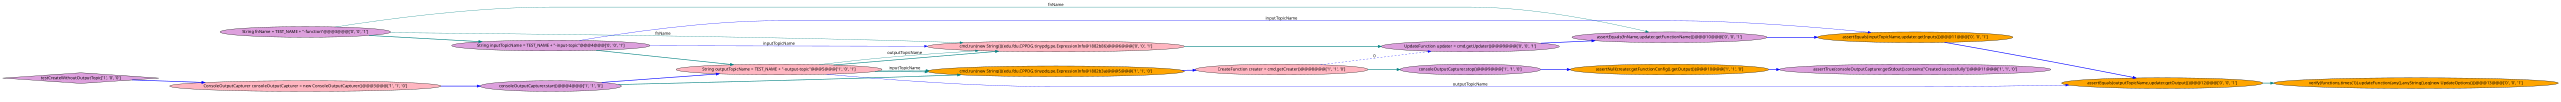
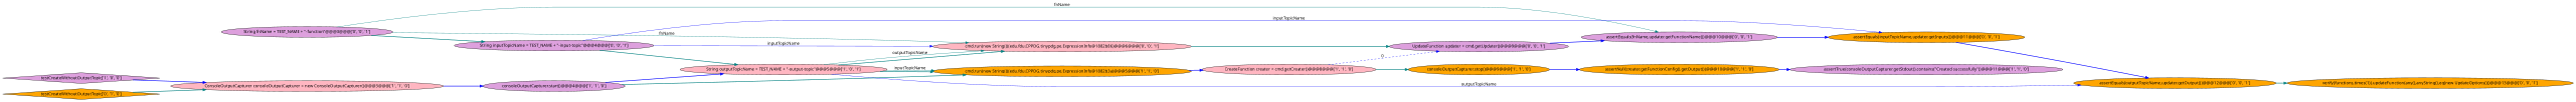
  digraph {
    fontname="Noto Sans"
    rankdir=LR
    node [fillcolor=plum fontname="Noto Sans" shape=ellipse style=filled]
    edge [color=blue fontname="Noto Sans" style=bold]
    n1 [label="UpdateFunction updater = cmd.getUpdater()@@@9@@@['0', '0', '1']"]
    n2 [label="assertEquals(fnName,updater.getFunctionName())@@@10@@@['0', '0', '1']"]
    n3 [fillcolor=orange label="assertEquals(inputTopicName,updater.getInputs())@@@11@@@['0', '0', '1']"]
    n4 [fillcolor=lightpink label="String outputTopicName = TEST_NAME + \"-output-topic\"@@@5@@@['1', '0', '1']"]
    n5 [fillcolor=lightpink label="cmd.run(new String((((edu.fdu.CPPDG.tinypdg.pe.ExpressionInfo@1882b86)@@@6@@@['0', '0', '1']"]
    n6 [fillcolor=orange label="assertEquals(outputTopicName,updater.getOutput())@@@12@@@['0', '0', '1']"]
    n7 [fillcolor=orange label="cmd.run(new String((((edu.fdu.CPPDG.tinypdg.pe.ExpressionInfo@1882b3a)@@@5@@@['1', '1', '0']"]
    n8 [fillcolor=orange label="verify(functions,times(1)).updateFunction(any(),anyString(),eq(new UpdateOptions()))@@@13@@@['0', '0', '1']"]
    n9 [fillcolor=lightpink label="CreateFunction creater = cmd.getCreater()@@@8@@@['1', '1', '0']"]
    n10 [label="testCreateWithoutOutputTopic['1', '0', '0']" shape=diamond]
    n11 [fillcolor=lightpink label="ConsoleOutputCapturer consoleOutputCapturer = new ConsoleOutputCapturer()@@@3@@@['1', '1', '0']"]
    n12 [label="consoleOutputCapturer.start()@@@4@@@['1', '1', '0']"]
    n13 [label="String fnName = TEST_NAME + \"-function\"@@@3@@@['0', '0', '1']"]
    n14 [label="String inputTopicName = TEST_NAME + \"-input-topic\"@@@4@@@['0', '0', '1']"]
-   n15 [label="consoleOutputCapturer.stop()@@@9@@@['1', '1', '0']"]
+   n15 [fillcolor=orange label="consoleOutputCapturer.stop()@@@9@@@['1', '1', '0']"]
    n16 [fillcolor=orange label="assertNull(creater.getFunctionConfig().getOutput())@@@10@@@['1', '1', '0']"]
    n17 [label="assertTrue(consoleOutputCapturer.getStdout().contains(\"Created successfully\"))@@@11@@@['1', '1', '0']"]
+   n18 [fillcolor=orange label="testCreateWithoutOutputTopic['0', '1', '0']" shape=diamond]
    n1 -> n2
    n2 -> n3
    n3 -> n6
    n4 -> n5 [color=teal]
    n4 -> n5 [color=teal label=outputTopicName style=solid]
    n4 -> n6 [label=outputTopicName style=solid]
    n4 -> n7 [color=teal label=inputTopicName style=solid]
    n4 -> n7 [color=teal]
    n5 -> n1 [color=teal]
    n6 -> n8 [color=teal]
    n7 -> n9
    n9 -> n1 [label=0 style=dashed]
    n9 -> n15 [color=teal]
    n10 -> n11
    n11 -> n12
    n12 -> n4
    n12 -> n7 [color=teal]
    n13 -> n2 [color=teal label=fnName style=solid]
    n13 -> n5 [color=teal label=fnName style=solid]
    n13 -> n14 [color=teal]
    n14 -> n3 [label=inputTopicName style=solid]
    n14 -> n4 [color=teal]
    n14 -> n5 [label=inputTopicName style=solid]
    n15 -> n16
    n16 -> n17
+   n18 -> n11 [color=teal]
  }
